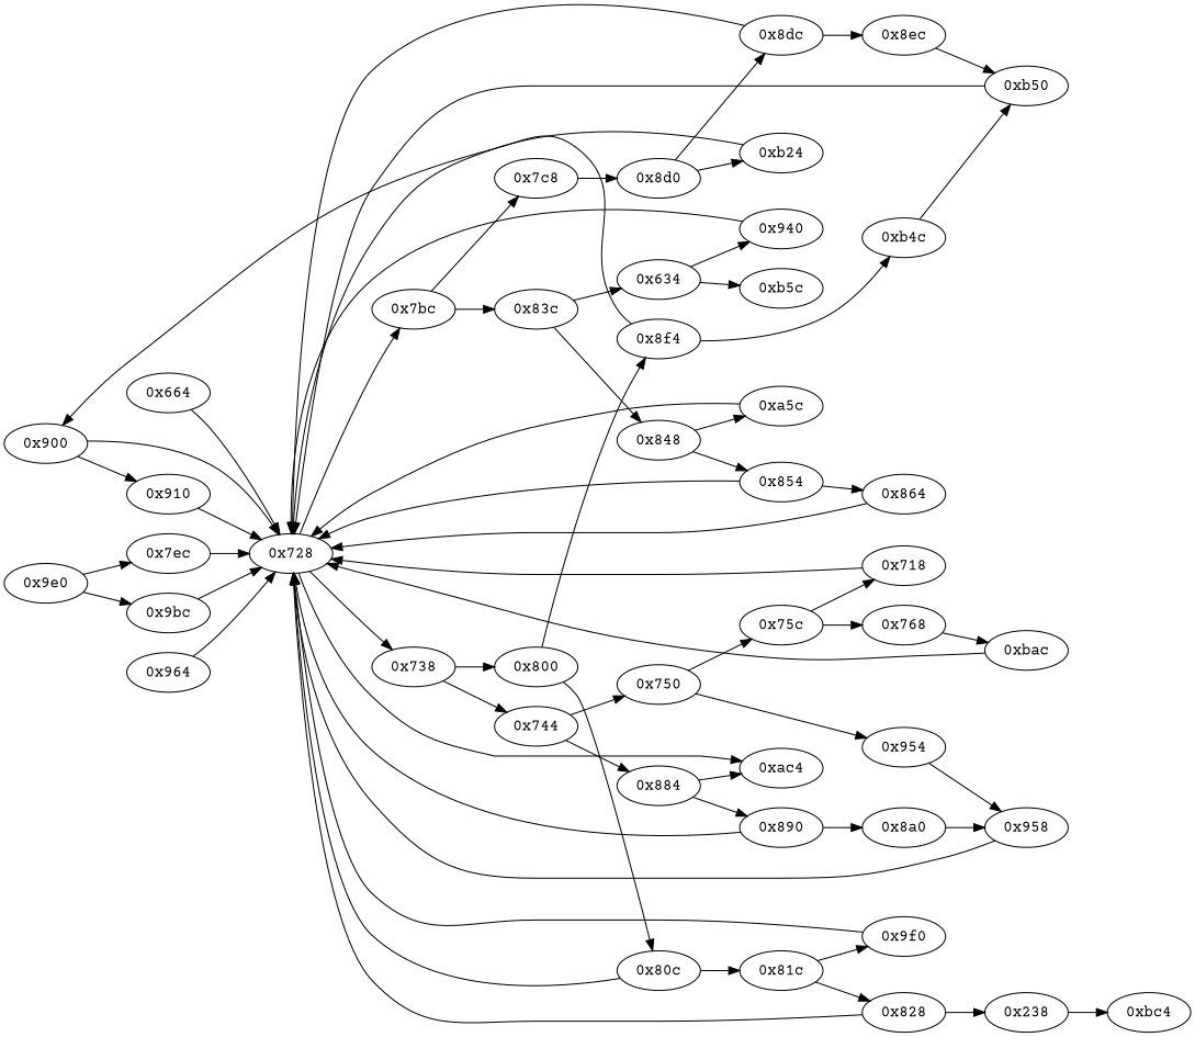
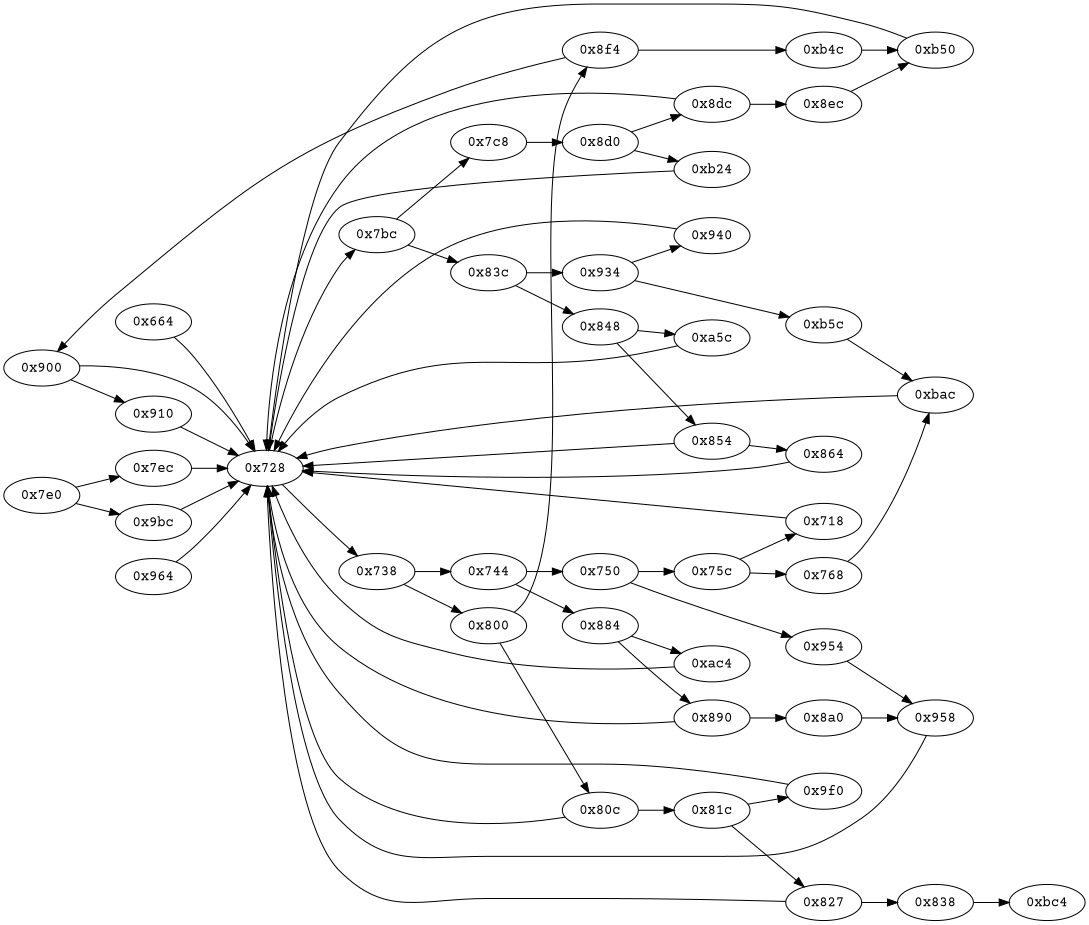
  strict digraph {
    fontname="Courier Prime"
    rankdir=LR
    node [fontname="Courier Prime" opcode="[u'ldr', u'cmp', u'b']"]
    edge [fontname="Courier Prime"]
    "0x900" [opcode="[u'ldr', u'cmp', u'mov', u'b']"]
    "0x8f4"
    "0xb4c" [opcode="[u'mov']"]
    "0x728" [opcode="[u'mov', u'ldr', u'cmp', u'b']"]
    "0x910" [opcode="[u'ldr', u'str', u'ldr', u'ldr', u'ldr', u'ldr', u'cmp', u'mov', u'b']"]
    "0xb50" [opcode="[u'str', u'ldr', u'b']"]
    "0x7bc"
    "0x738"
    "0xb24" [opcode="[u'ldr', u'ldr', u'ldr', u'bl', u'ldr', u'add', u'mvn', u'add', u'ldr', u'b']"]
    "0x7c8"
    "0x83c"
    "0x800"
    "0x744"
    "0x8ec" [opcode="[u'mov', u'b']"]
    "0x8d0"
    "0x848"
-   "0x934" [label="0x634"]
+   "0x934"
    "0x8dc" [opcode="[u'ldr', u'cmp', u'mov', u'b']"]
    "0xa5c" [opcode="[u'ldr', u'ldr', u'ldr', u'ldr', u'ldr', u'mov', u'sub', u'cmp', u'sub', u'mov', u'add', u'mul', u'mov', u'mvn', u'orr', u'cmn', u'mov', u'teq', u'mov', u'mov', u'cmn', u'mov', u'mov', u'cmp', u'mov', u'b']"]
    "0x854" [opcode="[u'ldr', u'cmp', u'mov', u'b']"]
    "0x940" [opcode="[u'ldr', u'cmp', u'mov', u'ldr', u'b']"]
    "0xb5c" [opcode="[u'ldr', u'mov', u'ldr', u'ldr', u'ldr', u'ldr', u'cmp', u'mov', u'sub', u'sub', u'add', u'mul', u'mvn', u'mov', u'orr', u'ldr', u'cmn', u'mov', u'teq', u'ldr']"]
    "0x864" [opcode="[u'str', u'ldr', u'ldr', u'ldr', u'ldr', u'cmp', u'mov', u'b']"]
    "0x718" [opcode="[u'ldr', u'cmp', u'mov', u'ldr']"]
    "0x75c"
    "0x768" [opcode="[u'str', u'mov', u'ldr', u'ldr', u'ldr', u'ldr', u'ldr', u'cmp', u'mov', u'rsb', u'mvn', u'mul', u'mvn', u'mov', u'orr', u'ldr', u'cmn', u'mov', u'teq', u'mov', u'b']"]
    "0xbac" [opcode="[u'mov', u'cmn', u'mov', u'cmp', u'mov', u'b']"]
    "0x9bc" [opcode="[u'ldr', u'mov', u'str', u'mov', u'ldr', u'bl', u'ldr', u'bl', u'ldr', u'mov', u'add', u'mvn', u'b']"]
-   "0x7e0" [label="0x9e0"]
+   "0x7e0"
    "0x7ec" [opcode="[u'ldr', u'cmp', u'mov', u'mov', u'b']"]
    "0x964" [opcode="[u'ldr', u'ldr', u'ldr', u'sub', u'mul', u'eor', u'and', u'ldr', u'ldr', u'mov', u'mov', u'cmp', u'mov', u'cmp', u'mov', u'mov', u'cmp', u'mov', u'mov', u'teq', u'mov', u'b']"]
    "0xac4" [opcode="[u'ldr', u'ldr', u'ldr', u'sub', u'sub', u'add', u'mul', u'eor', u'and', u'ldr', u'mov', u'mov', u'ldr', u'cmp', u'mov', u'cmp', u'mov', u'mov', u'cmp', u'mov', u'mov', u'teq', u'mov', u'b']"]
    "0x884"
    "0x890" [opcode="[u'ldr', u'cmp', u'mov', u'b']"]
    "0x8a0" [opcode="[u'ldr', u'ldr', u'mov', u'ldr', u'ldrb', u'ldr', u'sub', u'str', u'ldr', u'rsb', u'rsb', u'b']"]
    "0x958" [opcode="[u'str', u'ldr', u'b']"]
    "0x9f0" [opcode="[u'ldr', u'ldr', u'ldr', u'ldr', u'ldr', u'ldr', u'add', u'sub', u'sub', u'mul', u'mvn', u'ldr', u'orr', u'mov', u'cmn', u'mov', u'ldr', u'cmp', u'mov', u'mov', u'mov', u'cmn', u'mov', u'mov', u'teq', u'mov', u'b']"]
    "0x80c" [opcode="[u'ldr', u'cmp', u'mov', u'b']"]
    "0x81c"
-   "0x828" [opcode="[u'ldr', u'cmp', u'mov', u'b']"]
+   "0x828" [opcode="[u'ldr', u'cmp', u'mov', u'b']" label="0x827"]
    "0x750"
    "0x954" [opcode="[u'mov']"]
-   "0x838" [opcode="[u'b']" label="0x238"]
+   "0x838" [opcode="[u'b']"]
    "0xbc4" [opcode="[u'ldr', u'ldr', u'ldr', u'ldr', u'sub', u'ldr', u'sub', u'pop']"]
    "0x664" [opcode="[u'push', u'add', u'sub', u'str', u'ldr', u'cmp', u'mvn', u'add', u'ldr', u'ldr', u'str', u'ldr', u'ldr', u'mov', u'str', u'ldr', u'str', u'sub', u'sub', u'add', u'str', u'ldr', u'ldr', u'ldr', u'str', u'ldr', u'str', u'ldr', u'str', u'ldr', u'ldr', u'str', u'ldr', u'ldr', u'str', u'ldr', u'ldr', u'add', u'str', u'ldr', u'add', u'str', u'str', u'str', u'b']"]
    "0x900" -> "0x728"
    "0x900" -> "0x910"
    "0x8f4" -> "0x900"
    "0x8f4" -> "0xb4c"
    "0xb4c" -> "0xb50"
    "0x728" -> "0x7bc"
    "0x728" -> "0x738"
    "0x910" -> "0x728"
    "0xb50" -> "0x728"
    "0x7bc" -> "0x7c8"
    "0x7bc" -> "0x83c"
    "0x738" -> "0x800"
    "0x738" -> "0x744"
    "0xb24" -> "0x728"
    "0x7c8" -> "0x8d0"
    "0x83c" -> "0x848"
    "0x83c" -> "0x934"
    "0x800" -> "0x8f4"
    "0x800" -> "0x80c"
    "0x744" -> "0x884"
    "0x744" -> "0x750"
    "0x8ec" -> "0xb50"
    "0x8d0" -> "0xb24"
    "0x8d0" -> "0x8dc"
    "0x848" -> "0xa5c"
    "0x848" -> "0x854"
    "0x934" -> "0x940"
    "0x934" -> "0xb5c"
    "0x8dc" -> "0x728"
    "0x8dc" -> "0x8ec"
    "0xa5c" -> "0x728"
    "0x854" -> "0x728"
    "0x854" -> "0x864"
    "0x940" -> "0x728"
+   "0xb5c" -> "0xbac"
    "0x864" -> "0x728"
    "0x718" -> "0x728"
    "0x75c" -> "0x718"
    "0x75c" -> "0x768"
    "0x768" -> "0xbac"
    "0xbac" -> "0x728"
    "0x9bc" -> "0x728"
    "0x7e0" -> "0x9bc"
    "0x7e0" -> "0x7ec"
    "0x7ec" -> "0x728"
    "0x964" -> "0x728"
-   "0x728" -> "0xac4"
+   "0xac4" -> "0x728"
    "0x884" -> "0xac4"
    "0x884" -> "0x890"
    "0x890" -> "0x728"
    "0x890" -> "0x8a0"
    "0x8a0" -> "0x958"
    "0x958" -> "0x728"
    "0x9f0" -> "0x728"
    "0x80c" -> "0x728"
    "0x80c" -> "0x81c"
    "0x81c" -> "0x9f0"
    "0x81c" -> "0x828"
    "0x828" -> "0x728"
    "0x828" -> "0x838"
    "0x750" -> "0x75c"
    "0x750" -> "0x954"
    "0x954" -> "0x958"
    "0x838" -> "0xbc4"
    "0x664" -> "0x728"
  }
